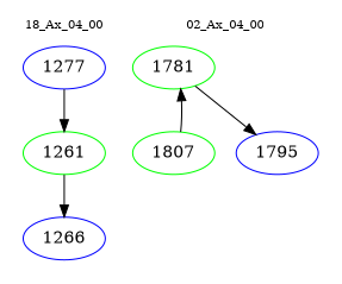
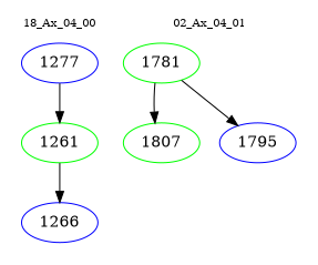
  digraph {
    node [color=green]
    edge [color=black]
    n1 [label=1261]
    n2 [color=blue label=1266]
    n3 [color=blue label=1277]
    n4 [label=1781]
    n5 [label=1807]
    n6 [color=blue label=1795]
    subgraph cluster_1 {
      color=white
      fontsize=10
      label="18_Ax_04_00"
      n1
      n2
      n3
    }
    subgraph cluster_2 {
      color=white
      fontsize=10
-     label="02_Ax_04_00"
+     label="02_Ax_04_01"
      n4
      n5
      n6
    }
    n1 -> n2
    n3 -> n1
-   n5 -> n4
+   n4 -> n5
    n4 -> n6
  }
